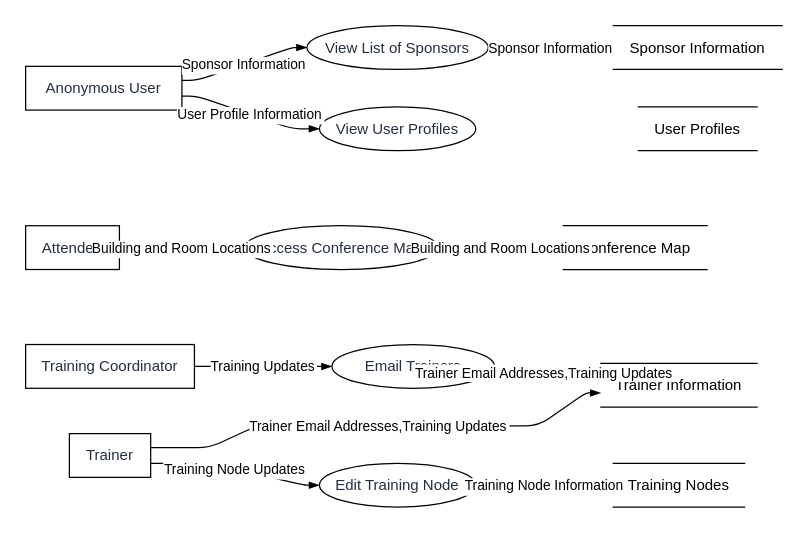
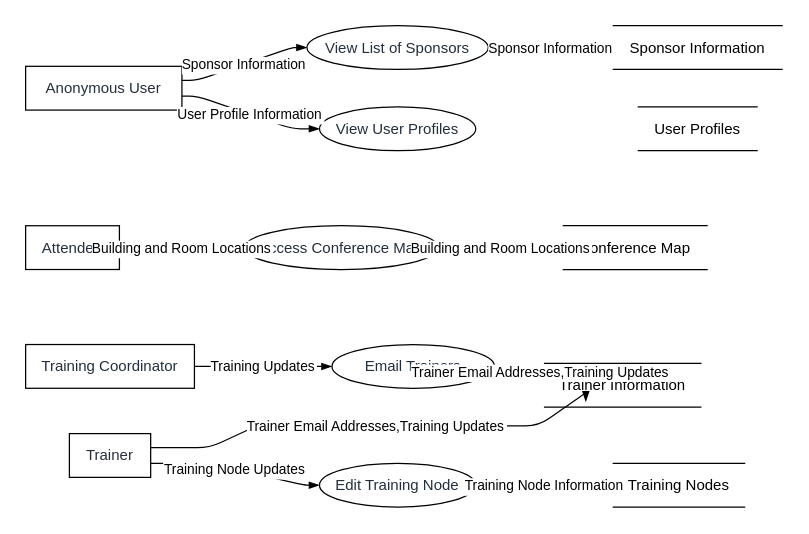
  <mxCell id="0" />
  <mxCell id="1" parent="0" />
  <mxCell id="2" value="Anonymous User" style="shape=rectangle;whiteSpace=wrap;html=1;fillColor=#ffffff;strokeColor=#000000;align=center;verticalAlign=middle;fontColor=#232F3E;" vertex="1" parent="1"><mxGeometry y="52.5" width="125" height="35" as="geometry" x="20" /></mxCell>
  <mxCell id="3" value="Training Coordinator" style="shape=rectangle;whiteSpace=wrap;html=1;fillColor=#ffffff;strokeColor=#000000;align=center;verticalAlign=middle;fontColor=#232F3E;" vertex="1" parent="1"><mxGeometry y="275" width="135" height="35" as="geometry" x="20" /></mxCell>
  <mxCell id="4" value="Attendee" style="shape=rectangle;whiteSpace=wrap;html=1;fillColor=#ffffff;strokeColor=#000000;align=center;verticalAlign=middle;fontColor=#232F3E;" vertex="1" parent="1"><mxGeometry y="180" width="75" height="35" as="geometry" x="20" /></mxCell>
  <mxCell id="5" value="Trainer" style="shape=rectangle;whiteSpace=wrap;html=1;fillColor=#ffffff;strokeColor=#000000;align=center;verticalAlign=middle;fontColor=#232F3E;" vertex="1" parent="1"><mxGeometry x="55" y="346.25" width="65" height="35" as="geometry" /></mxCell>
  <mxCell id="6" value="View List of Sponsors" style="shape=ellipse;perimeter=ellipsePerimeter;whiteSpace=wrap;html=1;fillColor=#ffffff;strokeColor=#000000;align=center;verticalAlign=middle;fontColor=#232F3E;" vertex="1" parent="1"><mxGeometry x="245" width="145" height="35" as="geometry" y="20" /></mxCell>
  <mxCell id="7" value="Sponsor Information" style="html=1;dashed=0;whiteSpace=wrap;shape=partialRectangle;right=0;left=0;" vertex="1" parent="1"><mxGeometry x="490" width="135" height="35" as="geometry" y="20" /></mxCell>
  <mxCell id="8" value="View User Profiles" style="shape=ellipse;perimeter=ellipsePerimeter;whiteSpace=wrap;html=1;fillColor=#ffffff;strokeColor=#000000;align=center;verticalAlign=middle;fontColor=#232F3E;" vertex="1" parent="1"><mxGeometry x="255" y="85" width="125" height="35" as="geometry" /></mxCell>
  <mxCell id="9" value="User Profiles" style="html=1;dashed=0;whiteSpace=wrap;shape=partialRectangle;right=0;left=0;" vertex="1" parent="1"><mxGeometry x="510" y="85" width="95" height="35" as="geometry" /></mxCell>
  <mxCell id="10" value="Email Trainers" style="shape=ellipse;perimeter=ellipsePerimeter;whiteSpace=wrap;html=1;fillColor=#ffffff;strokeColor=#000000;align=center;verticalAlign=middle;fontColor=#232F3E;" vertex="1" parent="1"><mxGeometry x="265" y="275" width="130" height="35" as="geometry" /></mxCell>
- <mxCell id="11" value="Trainer Information" style="html=1;dashed=0;whiteSpace=wrap;shape=partialRectangle;right=0;left=0;" vertex="1" parent="1"><mxGeometry x="480" y="290" width="125" height="35" as="geometry" /></mxCell>
+ <mxCell id="11" value="Trainer Information" style="html=1;dashed=0;whiteSpace=wrap;shape=partialRectangle;right=0;left=0;" vertex="1" parent="1"><mxGeometry x="435" y="290" width="125" height="35" as="geometry" /></mxCell>
  <mxCell id="12" value="Access Conference Map" style="shape=ellipse;perimeter=ellipsePerimeter;whiteSpace=wrap;html=1;fillColor=#ffffff;strokeColor=#000000;align=center;verticalAlign=middle;fontColor=#232F3E;" vertex="1" parent="1"><mxGeometry x="195" y="180" width="155" height="35" as="geometry" /></mxCell>
  <mxCell id="13" value="Conference Map" style="html=1;dashed=0;whiteSpace=wrap;shape=partialRectangle;right=0;left=0;" vertex="1" parent="1"><mxGeometry x="450" y="180" width="115" height="35" as="geometry" /></mxCell>
  <mxCell id="14" value="Edit Training Node" style="shape=ellipse;perimeter=ellipsePerimeter;whiteSpace=wrap;html=1;fillColor=#ffffff;strokeColor=#000000;align=center;verticalAlign=middle;fontColor=#232F3E;" vertex="1" parent="1"><mxGeometry x="255" y="370" width="125" height="35" as="geometry" /></mxCell>
  <mxCell id="15" value="Training Nodes" style="html=1;dashed=0;whiteSpace=wrap;shape=partialRectangle;right=0;left=0;" vertex="1" parent="1"><mxGeometry x="490" y="370" width="105" height="35" as="geometry" /></mxCell>
  <mxCell id="16" value="Sponsor Information" style="endArrow=blockThin;endFill=1;fontSize=11;orthogonal=1;noEdgeStyle=1;" edge="1" parent="1" source="2" target="6"><mxGeometry relative="1" as="geometry"><Array as="points"><mxPoint x="157" y="63.75" /><mxPoint x="233" y="37.5" /></Array></mxGeometry></mxCell>
  <mxCell id="17" value="Sponsor Information" style="endArrow=blockThin;endFill=1;fontSize=11;orthogonal=1;noEdgeStyle=1;" edge="1" parent="1" source="6" target="7"><mxGeometry relative="1" as="geometry"><Array as="points"><mxPoint x="402" y="37.5" /><mxPoint x="478" y="37.5" /></Array></mxGeometry></mxCell>
  <mxCell id="18" value="User Profile Information" style="endArrow=blockThin;endFill=1;fontSize=11;orthogonal=1;noEdgeStyle=1;" edge="1" parent="1" source="2" target="8"><mxGeometry relative="1" as="geometry"><Array as="points"><mxPoint x="157" y="76.25" /><mxPoint x="233" y="102.5" /></Array></mxGeometry></mxCell>
  <mxCell id="19" value="Training Updates" style="endArrow=blockThin;endFill=1;fontSize=11;orthogonal=1;noEdgeStyle=1;" edge="1" parent="1" source="3" target="10"><mxGeometry relative="1" as="geometry"><Array as="points"><mxPoint x="167" y="292.5" /><mxPoint x="243" y="292.5" /></Array></mxGeometry></mxCell>
  <mxCell id="20" value="Trainer Email Addresses,Training Updates" style="endArrow=blockThin;endFill=1;fontSize=11;orthogonal=1;noEdgeStyle=1;" edge="1" parent="1" source="10" target="11"><mxGeometry relative="1" as="geometry"><Array as="points"><mxPoint x="392" y="292.5" /><mxPoint x="468" y="301.25" /></Array></mxGeometry></mxCell>
  <mxCell id="21" value="Trainer Email Addresses,Training Updates" style="endArrow=blockThin;endFill=1;fontSize=11;orthogonal=1;noEdgeStyle=1;" edge="1" parent="1" source="5" target="11"><mxGeometry relative="1" as="geometry"><Array as="points"><mxPoint x="167" y="357.5" /><mxPoint x="205" y="340" /><mxPoint x="430" y="340" /><mxPoint x="468" y="313.75" /></Array></mxGeometry></mxCell>
  <mxCell id="22" value="Building and Room Locations" style="endArrow=blockThin;endFill=1;fontSize=11;orthogonal=1;noEdgeStyle=1;" edge="1" parent="1" source="4" target="12"><mxGeometry relative="1" as="geometry"><Array as="points"><mxPoint x="107" y="197.5" /><mxPoint x="183" y="197.5" /></Array></mxGeometry></mxCell>
  <mxCell id="23" value="Building and Room Locations" style="endArrow=blockThin;endFill=1;fontSize=11;orthogonal=1;noEdgeStyle=1;" edge="1" parent="1" source="12" target="13"><mxGeometry relative="1" as="geometry"><Array as="points"><mxPoint x="362" y="197.5" /><mxPoint x="438" y="197.5" /></Array></mxGeometry></mxCell>
  <mxCell id="24" value="Training Node Updates" style="endArrow=blockThin;endFill=1;fontSize=11;orthogonal=1;noEdgeStyle=1;" edge="1" parent="1" source="5" target="14"><mxGeometry relative="1" as="geometry"><Array as="points"><mxPoint x="167" y="370" /><mxPoint x="243" y="387.5" /></Array></mxGeometry></mxCell>
  <mxCell id="25" value="Training Node Information" style="endArrow=blockThin;endFill=1;fontSize=11;orthogonal=1;noEdgeStyle=1;" edge="1" parent="1" source="14" target="15"><mxGeometry relative="1" as="geometry"><Array as="points"><mxPoint x="392" y="387.5" /><mxPoint x="468" y="387.5" /></Array></mxGeometry></mxCell>
